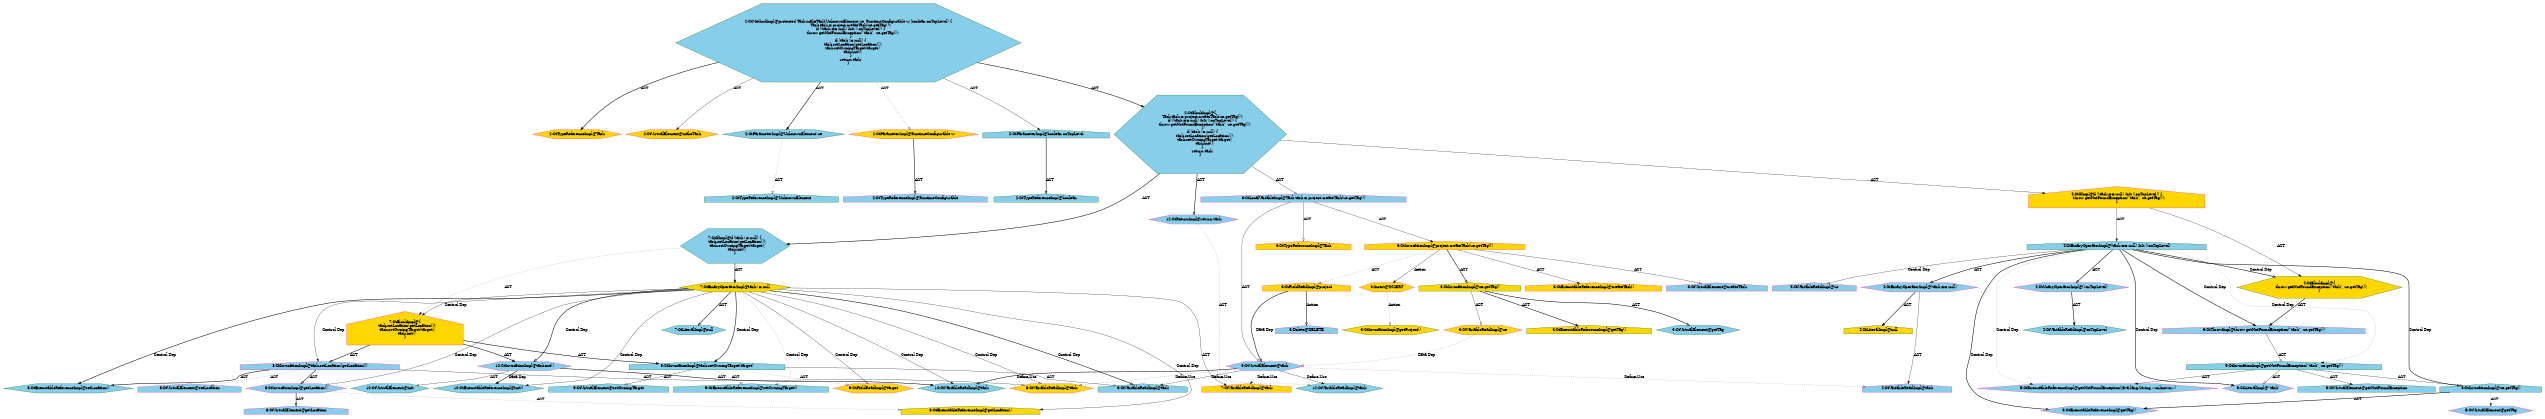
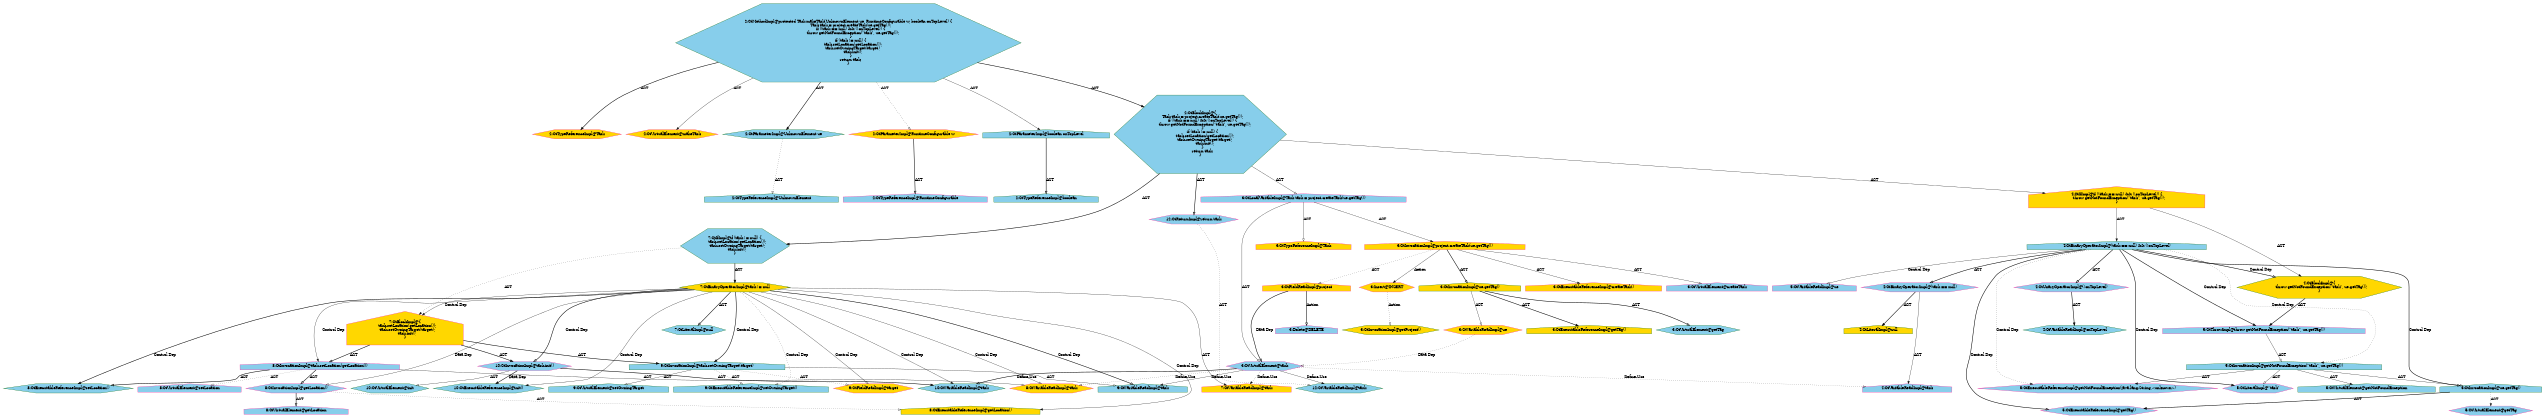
  digraph {
    node [color=deeppink fillcolor=skyblue shape=hexagon style=filled]
    edge [arrowhead=onormal style=bold]
    n1 [fillcolor=gold label="2:CtTypeReferenceImpl@Task"]
    n2 [fillcolor=gold label="2:CtVirtualElement@makeTask"]
    n3 [color=darkgreen label="2:CtParameterImpl@UnknownElement ue"]
    n4 [color=darkgreen label="2:CtTypeReferenceImpl@UnknownElement" shape=house]
    n5 [fillcolor=gold label="2:CtParameterImpl@RuntimeConfigurable w"]
    n6 [label="2:CtTypeReferenceImpl@RuntimeConfigurable" shape=house]
    n7 [color=darkgreen label="2:CtParameterImpl@boolean onTopLevel" shape=house]
    n8 [color=darkgreen label="2:CtTypeReferenceImpl@boolean" shape=house]
    n9 [fillcolor=gold label="3:CtTypeReferenceImpl@Task" shape=house]
    n10 [fillcolor=gold label="3:CtExecutableReferenceImpl@createTask()" shape=house]
    n11 [label="3:CtVirtualElement@createTask" shape=house]
    n12 [fillcolor=gold label="3:CtFieldReadImpl@project" shape=house]
    n13 [label="3:CtVirtualElement@task"]
    n14 [label="3:Delete@DELETE" shape=house]
    n15 [label="4:CtVariableReadImpl@task" shape=house]
    n16 [fillcolor=gold label="7:CtVariableReadImpl@task" shape=house]
    n17 [fillcolor=gold label="8:CtVariableReadImpl@task"]
    n18 [color=darkgreen label="9:CtVariableReadImpl@task" shape=house]
    n19 [color=darkgreen label="10:CtVariableReadImpl@task"]
    n20 [color=darkgreen label="12:CtVariableReadImpl@task"]
    n21 [color=darkgreen fillcolor=gold label="3:CtExecutableReferenceImpl@getTag()" shape=house]
    n22 [color=darkgreen label="3:CtVirtualElement@getTag"]
    n23 [fillcolor=gold label="3:CtVariableReadImpl@ue"]
    n24 [color=darkgreen fillcolor=gold label="3:CtInvocationImpl@ue.getTag()" shape=house]
    n25 [fillcolor=gold label="3:CtInvocationImpl@project.createTask(ue.getTag())" shape=house]
    n26 [fillcolor=gold label="3:Insert@INSERT"]
    n27 [color=darkgreen fillcolor=gold label="3:CtInvocationImpl@getProject()"]
    n28 [label="3:CtLocalVariableImpl@Task task = project.createTask(ue.getTag())" shape=house]
    n29 [color=darkgreen fillcolor=gold label="4:CtLiteralImpl@null" shape=house]
    n30 [label="4:CtBinaryOperatorImpl@(task == null)"]
    n31 [color=darkgreen label="4:CtVariableReadImpl@onTopLevel"]
    n32 [label="4:CtUnaryOperatorImpl@(!onTopLevel)"]
    n33 [color=darkgreen label="4:CtBinaryOperatorImpl@(task == null) && (!onTopLevel)" shape=house]
    n34 [label="5:CtExecutableReferenceImpl@getNotFoundException(java.lang.String,<unknown>)"]
    n35 [label="5:CtLiteralImpl@\"task\""]
    n36 [label="5:CtExecutableReferenceImpl@getTag()"]
    n37 [label="5:CtVariableReadImpl@ue" shape=house]
    n38 [color=darkgreen label="5:CtInvocationImpl@ue.getTag()" shape=house]
    n39 [color=darkgreen label="5:CtInvocationImpl@getNotFoundException(\"task\", ue.getTag())" shape=house]
    n40 [label="5:CtThrowImpl@throw getNotFoundException(\"task\", ue.getTag())" shape=house]
    n41 [color=darkgreen fillcolor=gold label="4:CtBlockImpl@\{\n    throw getNotFoundException(\"task\", ue.getTag());\n\}"]
    n42 [label="5:CtVirtualElement@getTag"]
    n43 [color=darkgreen label="5:CtVirtualElement@getNotFoundException" shape=house]
    n44 [fillcolor=gold label="4:CtIfImpl@if ((task == null) && (!onTopLevel)) \{\n    throw getNotFoundException(\"task\", ue.getTag());\n\}" shape=house]
    n45 [color=darkgreen label="7:CtLiteralImpl@null"]
    n46 [color=darkgreen fillcolor=gold label="7:CtBinaryOperatorImpl@task != null"]
    n47 [color=darkgreen label="8:CtExecutableReferenceImpl@setLocation()"]
    n48 [color=darkgreen fillcolor=gold label="8:CtExecutableReferenceImpl@getLocation()" shape=house]
    n49 [label="8:CtInvocationImpl@getLocation()"]
    n50 [label="8:CtInvocationImpl@task.setLocation(getLocation())" shape=house]
    n51 [color=darkgreen label="9:CtExecutableReferenceImpl@setOwningTarget()" shape=house]
    n52 [fillcolor=gold label="9:CtFieldReadImpl@target"]
    n53 [color=darkgreen label="9:CtInvocationImpl@task.setOwningTarget(target)" shape=house]
    n54 [color=darkgreen label="10:CtExecutableReferenceImpl@init()"]
    n55 [label="10:CtInvocationImpl@task.init()"]
    n56 [fillcolor=gold label="7:CtBlockImpl@\{\n    task.setLocation(getLocation());\n    task.setOwningTarget(target);\n    task.init();\n\}" shape=house]
    n57 [label="8:CtVirtualElement@getLocation" shape=house]
    n58 [label="8:CtVirtualElement@setLocation" shape=house]
    n59 [color=darkgreen label="9:CtVirtualElement@setOwningTarget" shape=house]
    n60 [color=darkgreen label="10:CtVirtualElement@init"]
    n61 [color=darkgreen label="7:CtIfImpl@if (task != null) \{\n    task.setLocation(getLocation());\n    task.setOwningTarget(target);\n    task.init();\n\}"]
    n62 [label="12:CtReturnImpl@return task"]
    n63 [color=darkgreen label="2:CtBlockImpl@\{\n    Task task = project.createTask(ue.getTag());\n    if ((task == null) && (!onTopLevel)) \{\n        throw getNotFoundException(\"task\", ue.getTag());\n    \}\n    if (task != null) \{\n        task.setLocation(getLocation());\n        task.setOwningTarget(target);\n        task.init();\n    \}\n    return task;\n\}"]
    n64 [color=darkgreen label="2:CtMethodImpl@protected Task makeTask(UnknownElement ue, RuntimeConfigurable w, boolean onTopLevel) \{\n    Task task = project.createTask(ue.getTag());\n    if ((task == null) && (!onTopLevel)) \{\n        throw getNotFoundException(\"task\", ue.getTag());\n    \}\n    if (task != null) \{\n        task.setLocation(getLocation());\n        task.setOwningTarget(target);\n        task.init();\n    \}\n    return task;\n\}"]
    n3 -> n4 [label=AST style=dotted]
    n5 -> n6 [label=AST]
    n7 -> n8 [label=AST]
    n12 -> n13 [label="Data Dep"]
    n12 -> n14 [label=Action]
    n13 -> n15 [label="Define-Use" style=dotted]
    n13 -> n16 [arrowhead=normal label="Define-Use" style=dotted]
    n13 -> n17 [label="Define-Use" style=dotted]
    n13 -> n18 [arrowhead=normal label="Define-Use" style=solid]
    n13 -> n19 [label="Define-Use"]
    n13 -> n20 [arrowhead=normal label="Define-Use" style=solid]
    n23 -> n13 [label="Data Dep" style=dotted]
    n24 -> n21 [arrowhead=normal label=AST]
    n24 -> n22 [label=AST]
    n24 -> n23 [label=AST style=solid]
    n25 -> n10 [arrowhead=normal label=AST style=solid]
    n25 -> n11 [label=AST style=solid]
    n25 -> n12 [label=AST style=dotted]
    n25 -> n24 [label=AST]
    n25 -> n26 [arrowhead=normal label=Action style=solid]
    n26 -> n27 [label=Action style=dotted]
    n28 -> n9 [label=AST style=solid]
    n28 -> n13 [label=AST style=solid]
    n28 -> n25 [arrowhead=normal label=AST style=solid]
    n30 -> n15 [arrowhead=normal label=AST style=solid]
    n30 -> n29 [arrowhead=normal label=AST]
    n32 -> n31 [arrowhead=normal label=AST]
    n33 -> n30 [label=AST]
    n33 -> n32 [label=AST]
    n33 -> n34 [arrowhead=normal label="Control Dep" style=dotted]
    n33 -> n35 [arrowhead=normal label="Control Dep"]
    n33 -> n36 [label="Control Dep"]
    n33 -> n37 [label="Control Dep" style=solid]
    n33 -> n38 [label="Control Dep"]
    n33 -> n39 [arrowhead=normal label="Control Dep" style=dotted]
    n33 -> n40 [arrowhead=normal label="Control Dep"]
    n33 -> n41 [label="Control Dep"]
    n38 -> n36 [arrowhead=normal label=AST]
    n38 -> n42 [arrowhead=normal label=AST style=dotted]
    n39 -> n34 [arrowhead=normal label=AST style=solid]
    n39 -> n35 [label=AST style=solid]
    n39 -> n38 [label=AST style=solid]
    n39 -> n43 [arrowhead=normal label=AST style=solid]
    n40 -> n39 [label=AST style=solid]
    n41 -> n40 [arrowhead=normal label=AST]
    n44 -> n33 [arrowhead=normal label=AST style=solid]
    n44 -> n41 [arrowhead=normal label=AST style=solid]
    n46 -> n16 [arrowhead=normal label=AST style=solid]
    n46 -> n17 [label="Control Dep" style=solid]
    n46 -> n18 [label="Control Dep"]
    n46 -> n19 [arrowhead=normal label="Control Dep" style=solid]
    n46 -> n45 [label=AST]
    n46 -> n47 [arrowhead=normal label="Control Dep"]
    n46 -> n48 [arrowhead=normal label="Control Dep" style=solid]
-   n46 -> n49 [label="Control Dep" style=solid]
+   n46 -> n49 [label="Data Dep" style=solid]
    n46 -> n50 [arrowhead=normal label="Control Dep" style=solid]
    n46 -> n51 [label="Control Dep" style=dotted]
    n46 -> n52 [label="Control Dep" style=solid]
    n46 -> n53 [arrowhead=normal label="Control Dep"]
    n46 -> n54 [arrowhead=normal label="Control Dep" style=solid]
    n46 -> n55 [label="Control Dep"]
    n46 -> n56 [arrowhead=normal label="Control Dep" style=solid]
    n49 -> n48 [label=AST style=dotted]
    n49 -> n57 [label=AST]
    n50 -> n17 [label=AST style=solid]
    n50 -> n47 [label=AST]
    n50 -> n49 [label=AST]
    n50 -> n58 [label=AST style=dotted]
    n53 -> n18 [label=AST style=solid]
    n53 -> n51 [label=AST style=dotted]
    n53 -> n52 [label=AST style=dotted]
    n53 -> n59 [label=AST style=solid]
    n55 -> n19 [arrowhead=normal label=AST]
    n55 -> n54 [arrowhead=normal label="Data Dep"]
    n55 -> n60 [label=AST style=solid]
    n56 -> n50 [label=AST]
    n56 -> n53 [arrowhead=normal label=AST]
    n56 -> n55 [arrowhead=normal label=AST]
    n61 -> n46 [arrowhead=normal label=AST]
    n61 -> n56 [arrowhead=normal label=AST style=dotted]
    n62 -> n20 [label=AST style=dotted]
    n63 -> n28 [label=AST style=solid]
    n63 -> n44 [arrowhead=normal label=AST style=solid]
    n63 -> n61 [arrowhead=normal label=AST]
    n63 -> n62 [label=AST]
    n64 -> n1 [arrowhead=normal label=AST]
    n64 -> n2 [arrowhead=normal label=AST style=solid]
    n64 -> n3 [arrowhead=normal label=AST]
    n64 -> n5 [label=AST style=dotted]
    n64 -> n7 [arrowhead=normal label=AST style=solid]
    n64 -> n63 [arrowhead=normal label=AST]
  }
